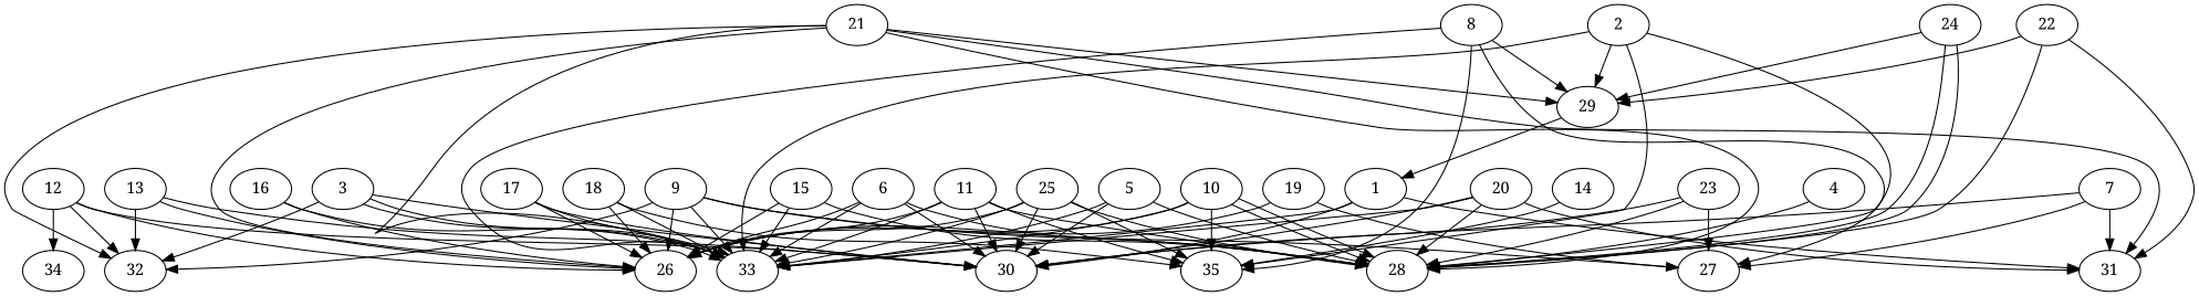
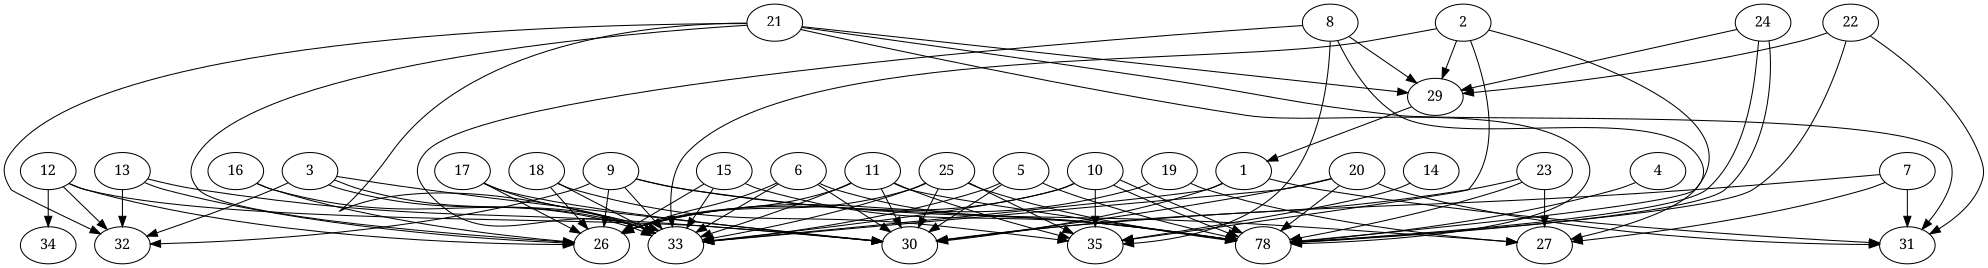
  digraph {
    fontname="Noto Serif"
    node [alpha=0.07 fontname="Noto Serif"]
    edge [fontname="Noto Serif"]
    1 [alpha=0.01 expect_size=18808832]
    30 [alpha=0.20 expect_size=20897792]
    31 [alpha=0.10 expect_size=18208768]
    33 [alpha=0.17 expect_size=9978880]
    29 [alpha=0.08 expect_size=27183104]
    2 [expect_size=45273088]
-   28 [alpha=0.14 expect_size=18020352]
+   28 [alpha=0.14 expect_size=18020352 label=78]
    35 [alpha=0.11 expect_size=9184256]
    3 [alpha=0.19 expect_size=28993536]
    32 [alpha=0.00 expect_size=32683008]
    4 [alpha=0.02 expect_size=42950656]
    5 [alpha=0.17 expect_size=35474432]
    6 [expect_size=35364864]
    26 [alpha=0.14 expect_size=49531904]
    7 [alpha=0.19 expect_size=39121920]
    27 [alpha=0.04 expect_size=32573440]
    8 [expect_size=51407872]
    9 [expect_size=14886912]
    10 [alpha=0.19 expect_size=47246336]
    11 [alpha=0.20 expect_size=49300480]
    12 [alpha=0.15 expect_size=52089856]
    34 [alpha=0.00 expect_size=21033984]
    13 [alpha=0.09 expect_size=21386240]
    14 [alpha=0.08 expect_size=19462144]
    15 [alpha=0.02 expect_size=23826432]
    16 [alpha=0.13 expect_size=17586176]
    17 [alpha=0.14 expect_size=34495488]
    18 [alpha=0.04 expect_size=32498688]
    19 [alpha=0.17 expect_size=48478208]
    20 [alpha=0.19 expect_size=17900544]
    21 [alpha=0.06 expect_size=15597568]
    22 [alpha=0.10 expect_size=14597120]
    23 [alpha=0.05 expect_size=50083840]
    24 [alpha=0.15 expect_size=24292352]
    25 [alpha=0.18 expect_size=43810816]
    1 -> 30
    1 -> 31
    1 -> 33
    29 -> 1
    2 -> 33
    2 -> 29
    2 -> 28
    2 -> 35
    3 -> 30
    3 -> 33
    3 -> 33
    3 -> 32
    4 -> 28
    5 -> 30
    5 -> 33
    5 -> 28
    6 -> 30
    6 -> 33
    6 -> 28
    6 -> 26
    7 -> 30
    7 -> 31
    7 -> 27
    8 -> 33
    8 -> 29
    8 -> 35
    8 -> 27
    9 -> 33
    9 -> 28
    9 -> 32
    9 -> 26
    9 -> 27
    10 -> 33
    10 -> 28
    10 -> 28
    10 -> 35
    10 -> 26
    11 -> 30
    11 -> 33
    11 -> 28
    11 -> 35
    11 -> 26
    12 -> 30
    12 -> 32
    12 -> 26
    12 -> 34
    13 -> 30
    13 -> 32
    13 -> 26
    14 -> 35
    15 -> 33
    15 -> 28
    15 -> 26
    16 -> 33
    16 -> 26
    17 -> 30
    17 -> 33
    17 -> 26
    18 -> 33
    18 -> 35
    18 -> 26
    19 -> 26
    19 -> 27
    20 -> 30
    20 -> 31
    20 -> 33
    20 -> 28
    21 -> 31
    21 -> 33
    21 -> 29
    21 -> 28
    21 -> 32
    21 -> 26
    22 -> 31
    22 -> 29
    22 -> 28
    23 -> 30
    23 -> 28
    23 -> 27
    24 -> 29
    24 -> 28
    24 -> 28
    25 -> 30
    25 -> 33
    25 -> 28
    25 -> 35
    25 -> 26
  }
